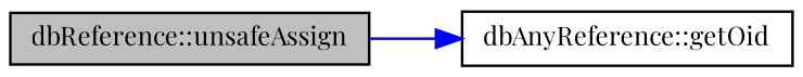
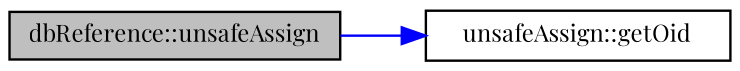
  digraph {
    rankdir=LR
    fontname="Playfair Display"
    node [color=black fontname="Playfair Display" fontsize=10 shape=record style=filled]
    n1 [fillcolor=grey75 fontcolor=black height=0.2 label="dbReference::unsafeAssign" width=0.4]
-   n2 [fillcolor=white height=0.2 label="dbAnyReference::getOid" width=0.4]
+   n2 [fillcolor=white height=0.2 label="unsafeAssign::getOid" width=0.4]
    n1 -> n2 [color=blue fontname="Playfair Display" fontsize=10 labelfontname=Helvetica labelfontsize=10 style=solid]
  }
